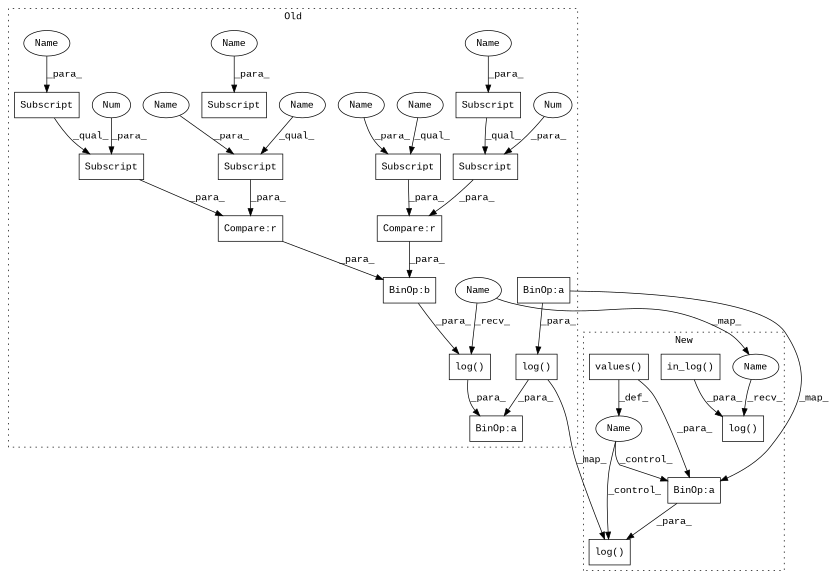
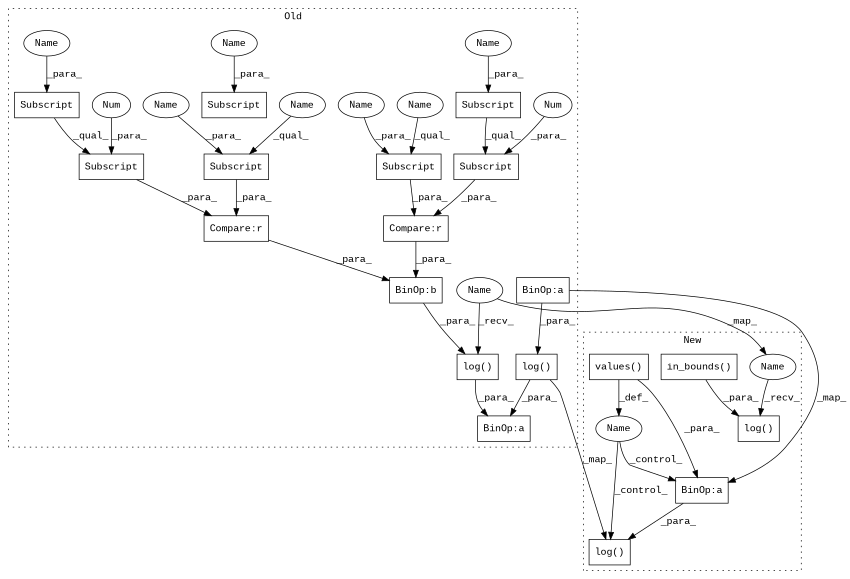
  digraph {
    fontname="Liberation Mono"
    node [a=87 l=1 s="1166,0" shape=box fontname="Liberation Mono"]
    edge [fontname="Liberation Mono"]
    n1 [a=63 l="17,0" label=Subscript]
    n2 [a=76 label=Num s=1181 shape=ellipse]
    n3 [a=63 l="14,0" label=Subscript]
    n4 [a=40 l=27 label="Compare:r" s=1157]
    n5 [a=63 l="4,0" label=Subscript s="1158,0"]
    n6 [a=63 l="4,0" label=Subscript s="1099,0"]
    n7 [a=82 l=32 label="BinOp:b" s=1125]
    n8 [a=40 l=27 label="Compare:r" s=1098]
    n9 [a=63 l="17,0" label=Subscript s="1107,0"]
    n10 [a=76 label=Num s=1122 shape=ellipse]
    n11 [a=63 l="14,0" label=Subscript s="1107,0"]
    n12 [a=75 l="7,1" label="log()" s="1091,1184"]
    n13 [a=82 l=25 label="BinOp:a" s=1185]
    n14 [a=75 l="7,1" label="log()" s="1210,1254"]
    n15 [a=82 l=3 label="BinOp:a" s=1234]
    n16 [a=63 l="14,0" label=Subscript s="1217,0"]
    n17 [label=Name s=1101 shape=ellipse]
    n18 [label=Name s=1119 shape=ellipse]
    n19 [label=Name s=1178 shape=ellipse]
    n20 [label=Name s=1229 shape=ellipse]
    n21 [label=Name s=1160 shape=ellipse]
    n22 [label=Name s=1158 shape=ellipse]
    n23 [label=Name s=1099 shape=ellipse]
    n24 [l=2 label=Name s=1091 shape=ellipse]
-   n25 [a=75 l="15,1" label="in_log()" s="1005,1021"]
+   n25 [a=75 l="15,1" label="in_bounds()" s="1005,1021"]
    n26 [a=75 l="7,1" label="log()" s="998,1022"]
    n27 [a=75 l="7,1" label="log()" s="1089,1117"]
    n28 [a=82 l=3 label="BinOp:a" s=1105]
    n29 [l=6 label=Name s=1036 shape=ellipse]
    n30 [a=75 l=20 label="values()" s=1046]
    n31 [l=2 label=Name s=998 shape=ellipse]
    subgraph cluster_1 {
      label=Old
      style=dotted
      n1
      n2
      n3
      n4
      n5
      n6
      n7
      n8
      n9
      n10
      n11
      n12
      n13
      n14
      n15
      n16
      n17
      n18
      n19
      n20
      n21
      n22
      n23
      n24
    }
    subgraph cluster_2 {
      label=New
      style=dotted
      n25
      n26
      n27
      n28
      n29
      n30
      n31
    }
    n1 -> n4 [label=_para_]
    n2 -> n1 [label=_para_]
    n3 -> n1 [label=_qual_]
    n4 -> n7 [label=_para_]
    n5 -> n4 [label=_para_]
    n6 -> n8 [label=_para_]
    n7 -> n12 [label=_para_]
    n8 -> n7 [label=_para_]
    n9 -> n8 [label=_para_]
    n10 -> n9 [label=_para_]
    n11 -> n9 [label=_qual_]
    n12 -> n13 [label=_para_]
    n14 -> n13 [label=_para_]
    n14 -> n27 [label=_map_]
    n15 -> n14 [label=_para_]
    n15 -> n28 [label=_map_]
    n17 -> n6 [label=_para_]
    n18 -> n11 [label=_para_]
    n19 -> n3 [label=_para_]
    n20 -> n16 [label=_para_]
    n21 -> n5 [label=_para_]
    n22 -> n5 [label=_qual_]
    n23 -> n6 [label=_qual_]
    n24 -> n12 [label=_recv_]
    n24 -> n31 [label=_map_]
    n25 -> n26 [label=_para_]
    n28 -> n27 [label=_para_]
    n29 -> n27 [label=_control_]
    n29 -> n28 [label=_control_]
    n30 -> n28 [label=_para_]
    n30 -> n29 [label=_def_]
    n31 -> n26 [label=_recv_]
  }
